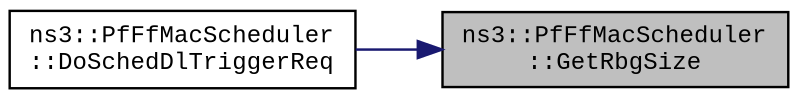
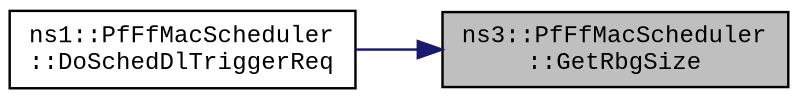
  digraph {
    rankdir=RL
    fontname="Liberation Mono"
    node [color=black fontname="Liberation Mono" fontsize=10 shape=record style=filled]
    n1 [fillcolor=grey75 fontcolor=black height=0.2 label="ns3::PfFfMacScheduler\l::GetRbgSize" width=0.4]
-   n2 [fillcolor=white height=0.2 label="ns3::PfFfMacScheduler\l::DoSchedDlTriggerReq" width=0.4]
+   n2 [fillcolor=white height=0.2 label="ns1::PfFfMacScheduler\l::DoSchedDlTriggerReq" width=0.4]
    n1 -> n2 [color=midnightblue dir=back fontname="Liberation Mono" fontsize=10 labelfontname=Helvetica labelfontsize=10 style=solid]
  }
